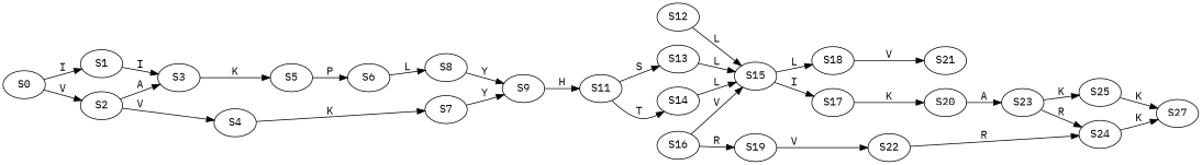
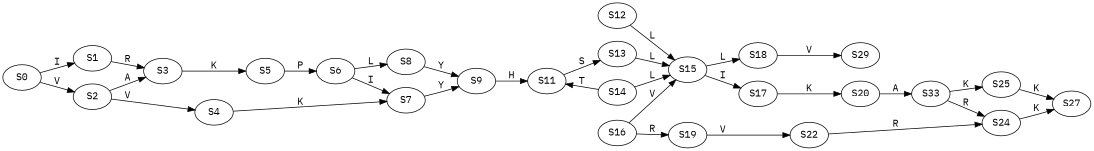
  strict digraph {
    fontname="IBM Plex Mono"
    rankdir=LR
    node [fontname="IBM Plex Mono"]
    edge [fontname="IBM Plex Mono"]
    S0
    S1
    S2
    S3
    S4
    S5
    S7
    S6
    S8
    S9
    S11
    S13
    S14
    S12
    S15
    S17
    S18
    S16
    S19
    S20
-   S21
+   S21 [label=S29]
    S22
-   S23
+   S23 [label=S33]
    S24
    S25
    S27
    S0 -> S1 [label=I]
    S0 -> S2 [label=V]
-   S1 -> S3 [label=I]
+   S1 -> S3 [label=R]
    S2 -> S3 [label=A]
    S2 -> S4 [label=V]
    S3 -> S5 [label=K]
    S4 -> S7 [label=K]
    S5 -> S6 [label=P]
    S7 -> S9 [label=Y]
+   S6 -> S7 [label=I]
    S6 -> S8 [label=L]
    S8 -> S9 [label=Y]
    S9 -> S11 [label=H]
    S11 -> S13 [label=S]
-   S11 -> S14 [label=T]
+   S14 -> S11 [label=T]
    S13 -> S15 [label=L]
    S14 -> S15 [label=L]
    S12 -> S15 [label=L]
    S15 -> S17 [label=I]
    S15 -> S18 [label=L]
    S17 -> S20 [label=K]
    S18 -> S21 [label=V]
    S16 -> S15 [label=V]
    S16 -> S19 [label=R]
    S19 -> S22 [label=V]
    S20 -> S23 [label=A]
    S22 -> S24 [label=R]
    S23 -> S24 [label=R]
    S23 -> S25 [label=K]
    S24 -> S27 [label=K]
    S25 -> S27 [label=K]
  }
